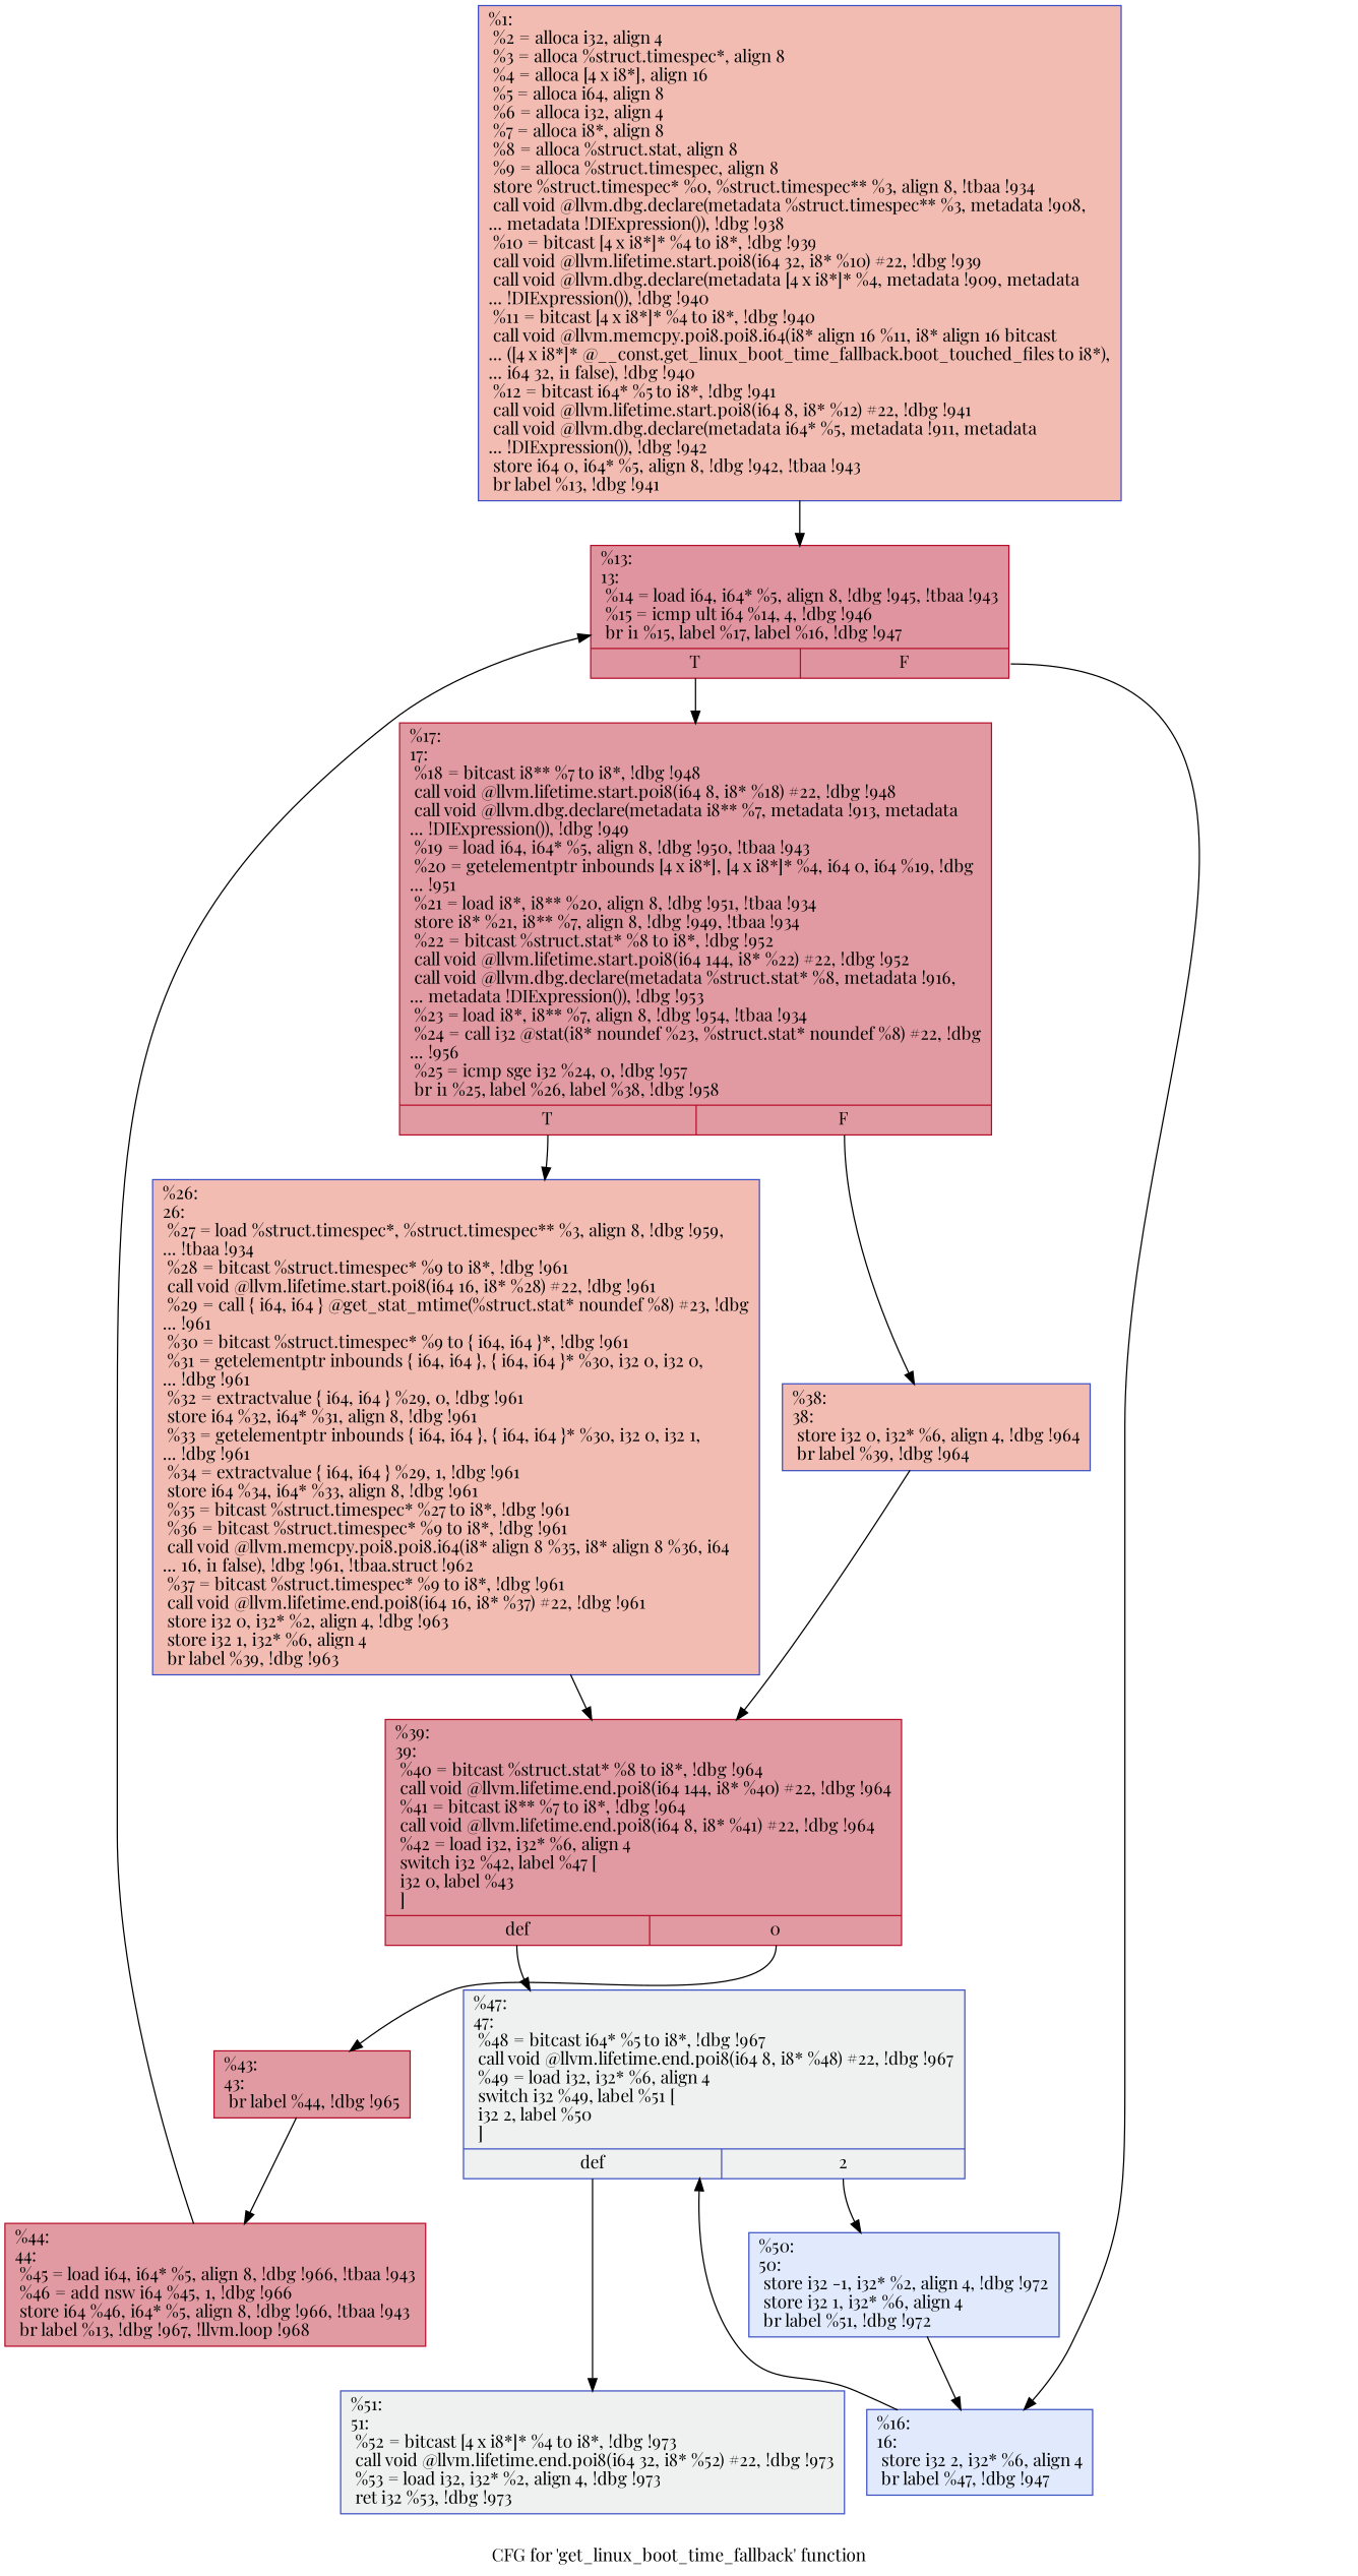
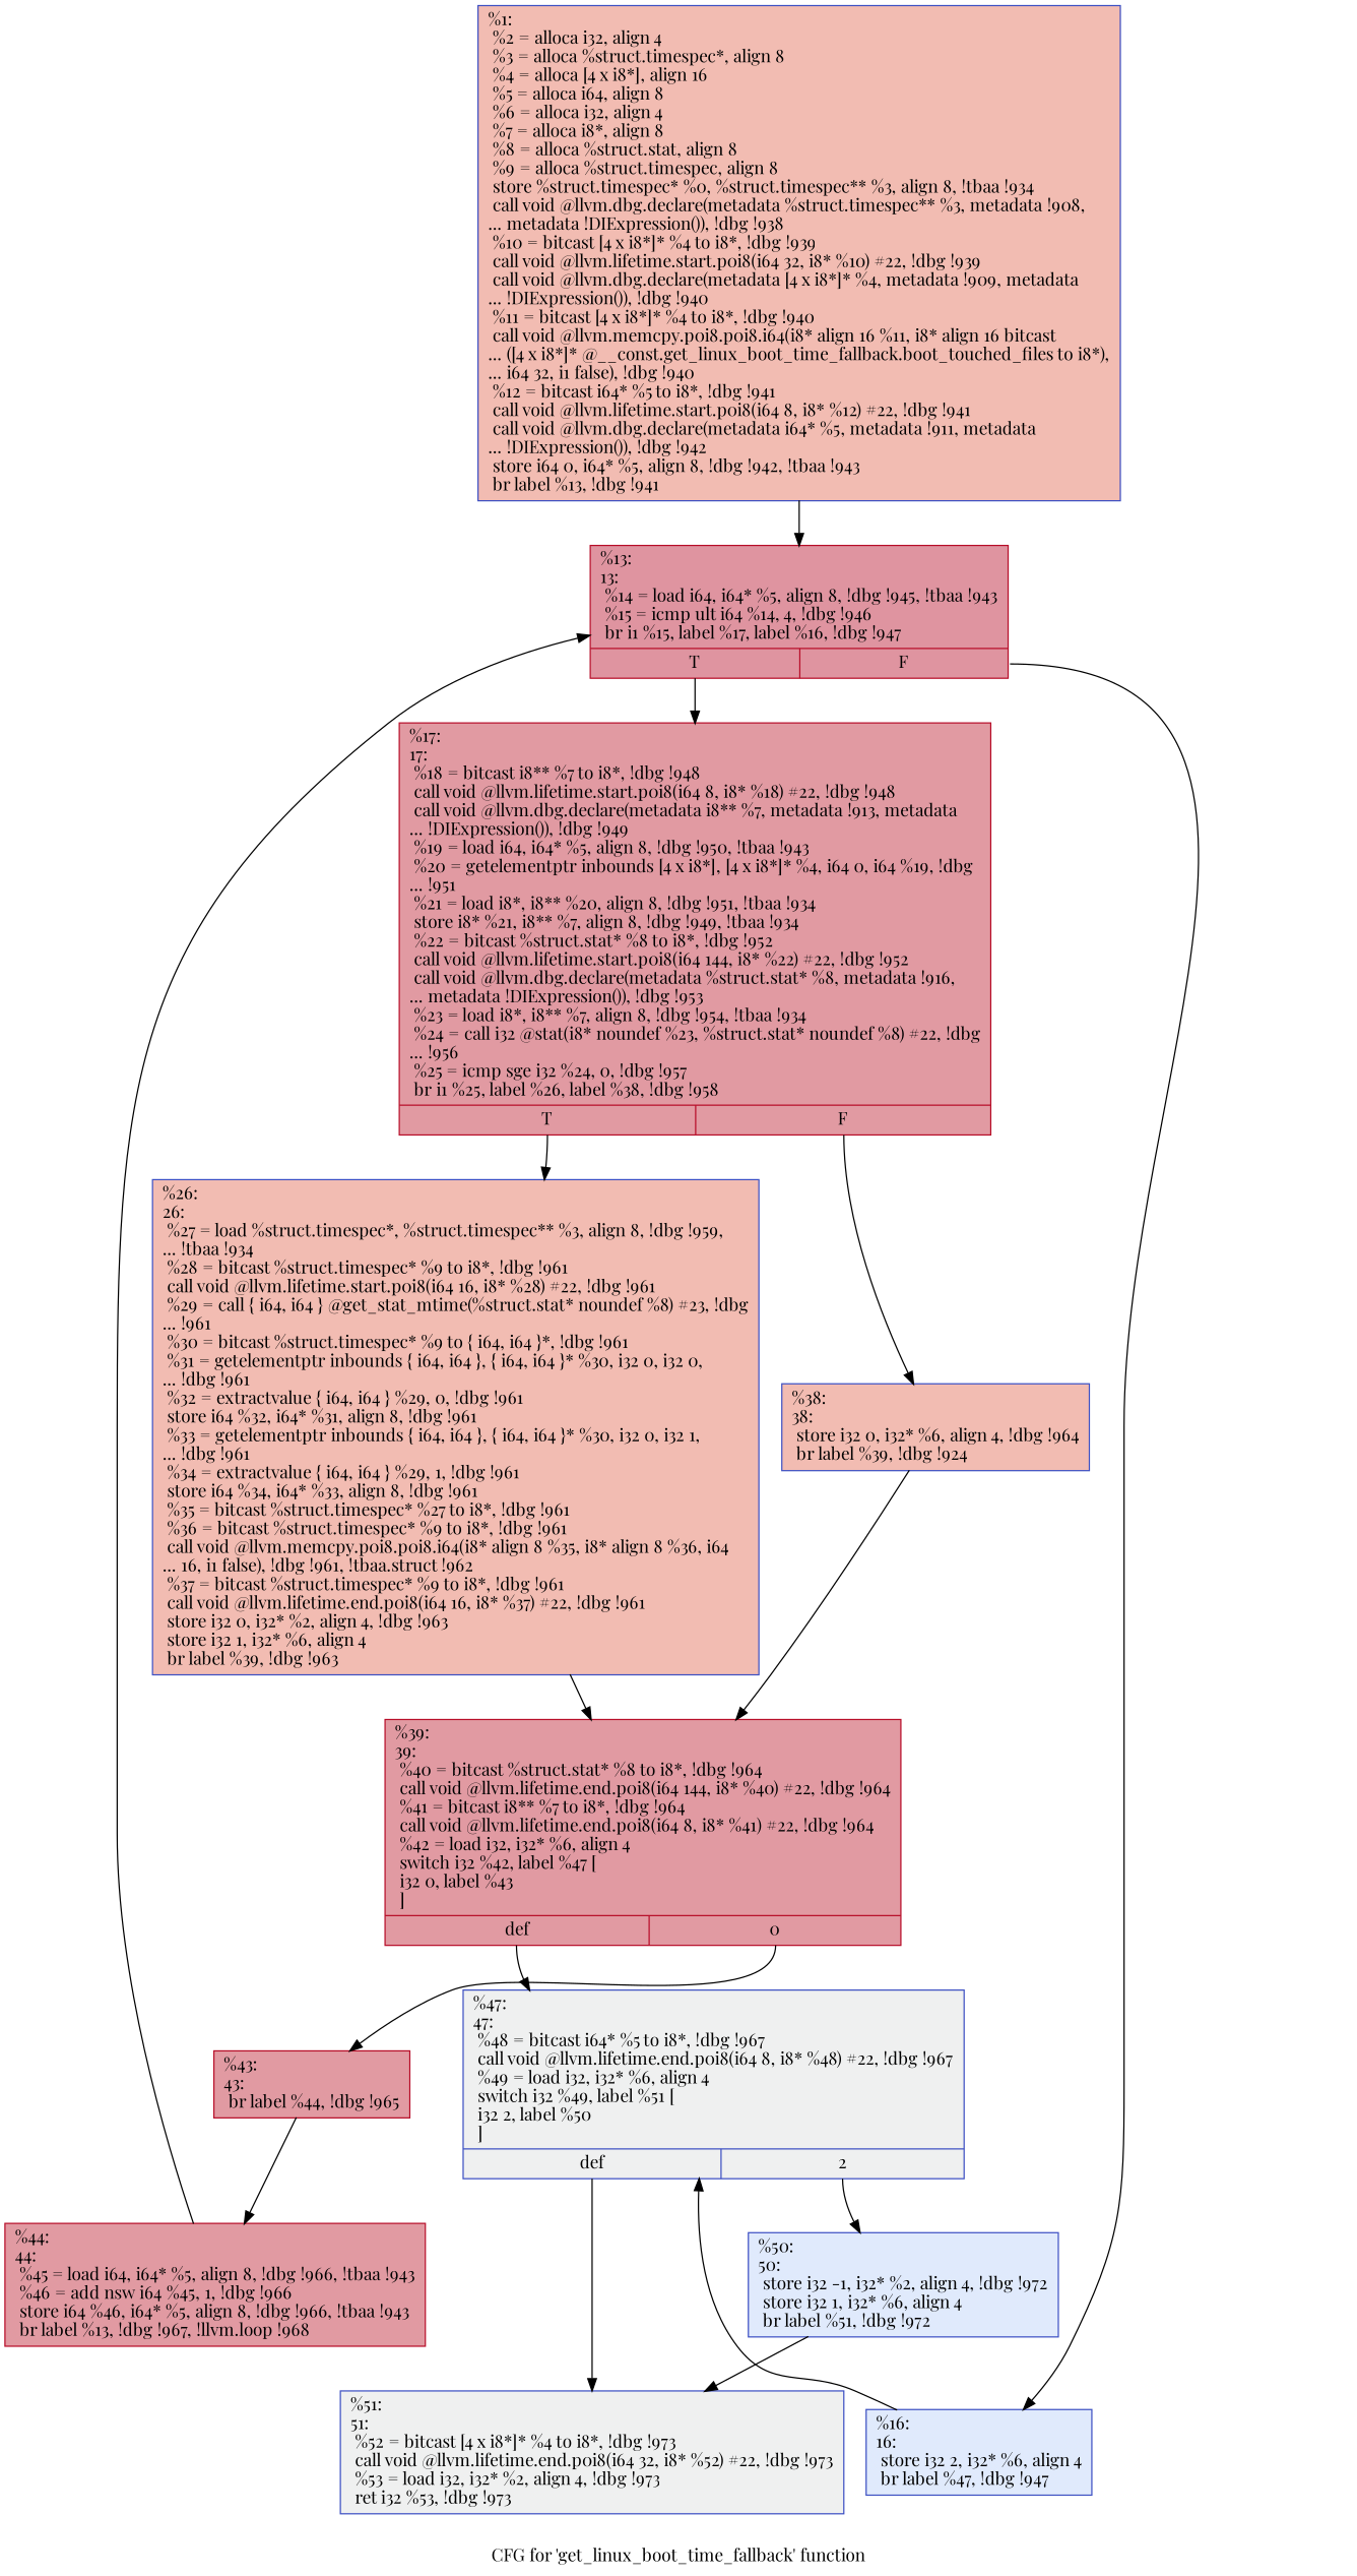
  digraph {
    fontname="Playfair Display"
    label="CFG for 'get_linux_boot_time_fallback' function"
    node [color="#3d50c3ff" fillcolor="#bb1b2c70" fontname="Playfair Display" shape=record style=filled]
    edge [fontname="Playfair Display"]
    n1 [fillcolor="#e1675170" label="{%1:\l  %2 = alloca i32, align 4\l  %3 = alloca %struct.timespec*, align 8\l  %4 = alloca [4 x i8*], align 16\l  %5 = alloca i64, align 8\l  %6 = alloca i32, align 4\l  %7 = alloca i8*, align 8\l  %8 = alloca %struct.stat, align 8\l  %9 = alloca %struct.timespec, align 8\l  store %struct.timespec* %0, %struct.timespec** %3, align 8, !tbaa !934\l  call void @llvm.dbg.declare(metadata %struct.timespec** %3, metadata !908,\l... metadata !DIExpression()), !dbg !938\l  %10 = bitcast [4 x i8*]* %4 to i8*, !dbg !939\l  call void @llvm.lifetime.start.p0i8(i64 32, i8* %10) #22, !dbg !939\l  call void @llvm.dbg.declare(metadata [4 x i8*]* %4, metadata !909, metadata\l... !DIExpression()), !dbg !940\l  %11 = bitcast [4 x i8*]* %4 to i8*, !dbg !940\l  call void @llvm.memcpy.p0i8.p0i8.i64(i8* align 16 %11, i8* align 16 bitcast\l... ([4 x i8*]* @__const.get_linux_boot_time_fallback.boot_touched_files to i8*),\l... i64 32, i1 false), !dbg !940\l  %12 = bitcast i64* %5 to i8*, !dbg !941\l  call void @llvm.lifetime.start.p0i8(i64 8, i8* %12) #22, !dbg !941\l  call void @llvm.dbg.declare(metadata i64* %5, metadata !911, metadata\l... !DIExpression()), !dbg !942\l  store i64 0, i64* %5, align 8, !dbg !942, !tbaa !943\l  br label %13, !dbg !941\l}"]
    n2 [color="#b70d28ff" fillcolor="#b70d2870" label="{%13:\l13:                                               \l  %14 = load i64, i64* %5, align 8, !dbg !945, !tbaa !943\l  %15 = icmp ult i64 %14, 4, !dbg !946\l  br i1 %15, label %17, label %16, !dbg !947\l|{<s0>T|<s1>F}}"]
    n3 [color="#b70d28ff" label="{%17:\l17:                                               \l  %18 = bitcast i8** %7 to i8*, !dbg !948\l  call void @llvm.lifetime.start.p0i8(i64 8, i8* %18) #22, !dbg !948\l  call void @llvm.dbg.declare(metadata i8** %7, metadata !913, metadata\l... !DIExpression()), !dbg !949\l  %19 = load i64, i64* %5, align 8, !dbg !950, !tbaa !943\l  %20 = getelementptr inbounds [4 x i8*], [4 x i8*]* %4, i64 0, i64 %19, !dbg\l... !951\l  %21 = load i8*, i8** %20, align 8, !dbg !951, !tbaa !934\l  store i8* %21, i8** %7, align 8, !dbg !949, !tbaa !934\l  %22 = bitcast %struct.stat* %8 to i8*, !dbg !952\l  call void @llvm.lifetime.start.p0i8(i64 144, i8* %22) #22, !dbg !952\l  call void @llvm.dbg.declare(metadata %struct.stat* %8, metadata !916,\l... metadata !DIExpression()), !dbg !953\l  %23 = load i8*, i8** %7, align 8, !dbg !954, !tbaa !934\l  %24 = call i32 @stat(i8* noundef %23, %struct.stat* noundef %8) #22, !dbg\l... !956\l  %25 = icmp sge i32 %24, 0, !dbg !957\l  br i1 %25, label %26, label %38, !dbg !958\l|{<s0>T|<s1>F}}"]
    n4 [fillcolor="#b9d0f970" label="{%16:\l16:                                               \l  store i32 2, i32* %6, align 4\l  br label %47, !dbg !947\l}"]
    n5 [fillcolor="#e1675170" label="{%26:\l26:                                               \l  %27 = load %struct.timespec*, %struct.timespec** %3, align 8, !dbg !959,\l... !tbaa !934\l  %28 = bitcast %struct.timespec* %9 to i8*, !dbg !961\l  call void @llvm.lifetime.start.p0i8(i64 16, i8* %28) #22, !dbg !961\l  %29 = call \{ i64, i64 \} @get_stat_mtime(%struct.stat* noundef %8) #23, !dbg\l... !961\l  %30 = bitcast %struct.timespec* %9 to \{ i64, i64 \}*, !dbg !961\l  %31 = getelementptr inbounds \{ i64, i64 \}, \{ i64, i64 \}* %30, i32 0, i32 0,\l... !dbg !961\l  %32 = extractvalue \{ i64, i64 \} %29, 0, !dbg !961\l  store i64 %32, i64* %31, align 8, !dbg !961\l  %33 = getelementptr inbounds \{ i64, i64 \}, \{ i64, i64 \}* %30, i32 0, i32 1,\l... !dbg !961\l  %34 = extractvalue \{ i64, i64 \} %29, 1, !dbg !961\l  store i64 %34, i64* %33, align 8, !dbg !961\l  %35 = bitcast %struct.timespec* %27 to i8*, !dbg !961\l  %36 = bitcast %struct.timespec* %9 to i8*, !dbg !961\l  call void @llvm.memcpy.p0i8.p0i8.i64(i8* align 8 %35, i8* align 8 %36, i64\l... 16, i1 false), !dbg !961, !tbaa.struct !962\l  %37 = bitcast %struct.timespec* %9 to i8*, !dbg !961\l  call void @llvm.lifetime.end.p0i8(i64 16, i8* %37) #22, !dbg !961\l  store i32 0, i32* %2, align 4, !dbg !963\l  store i32 1, i32* %6, align 4\l  br label %39, !dbg !963\l}"]
-   n6 [fillcolor="#e1675170" label="{%38:\l38:                                               \l  store i32 0, i32* %6, align 4, !dbg !964\l  br label %39, !dbg !964\l}"]
+   n6 [fillcolor="#e1675170" label="{%38:\l38:                                               \l  store i32 0, i32* %6, align 4, !dbg !964\l  br label %39, !dbg !924\l}"]
    n7 [fillcolor="#dbdcde70" label="{%47:\l47:                                               \l  %48 = bitcast i64* %5 to i8*, !dbg !967\l  call void @llvm.lifetime.end.p0i8(i64 8, i8* %48) #22, !dbg !967\l  %49 = load i32, i32* %6, align 4\l  switch i32 %49, label %51 [\l    i32 2, label %50\l  ]\l|{<s0>def|<s1>2}}"]
    n8 [color="#b70d28ff" label="{%39:\l39:                                               \l  %40 = bitcast %struct.stat* %8 to i8*, !dbg !964\l  call void @llvm.lifetime.end.p0i8(i64 144, i8* %40) #22, !dbg !964\l  %41 = bitcast i8** %7 to i8*, !dbg !964\l  call void @llvm.lifetime.end.p0i8(i64 8, i8* %41) #22, !dbg !964\l  %42 = load i32, i32* %6, align 4\l  switch i32 %42, label %47 [\l    i32 0, label %43\l  ]\l|{<s0>def|<s1>0}}"]
    n9 [fillcolor="#dbdcde70" label="{%51:\l51:                                               \l  %52 = bitcast [4 x i8*]* %4 to i8*, !dbg !973\l  call void @llvm.lifetime.end.p0i8(i64 32, i8* %52) #22, !dbg !973\l  %53 = load i32, i32* %2, align 4, !dbg !973\l  ret i32 %53, !dbg !973\l}"]
    n10 [fillcolor="#b9d0f970" label="{%50:\l50:                                               \l  store i32 -1, i32* %2, align 4, !dbg !972\l  store i32 1, i32* %6, align 4\l  br label %51, !dbg !972\l}"]
    n11 [color="#b70d28ff" label="{%43:\l43:                                               \l  br label %44, !dbg !965\l}"]
    n12 [color="#b70d28ff" label="{%44:\l44:                                               \l  %45 = load i64, i64* %5, align 8, !dbg !966, !tbaa !943\l  %46 = add nsw i64 %45, 1, !dbg !966\l  store i64 %46, i64* %5, align 8, !dbg !966, !tbaa !943\l  br label %13, !dbg !967, !llvm.loop !968\l}"]
    n1 -> n2
    n2 -> n3 [tailport=s0]
    n2 -> n4 [tailport=s1]
    n3 -> n5 [tailport=s0]
    n3 -> n6 [tailport=s1]
    n4 -> n7
    n5 -> n8
    n6 -> n8
    n7 -> n9 [tailport=s0]
    n7 -> n10 [tailport=s1]
    n8 -> n7 [tailport=s0]
    n8 -> n11 [tailport=s1]
-   n10 -> n4
+   n10 -> n9
    n11 -> n12
    n12 -> n2
  }
